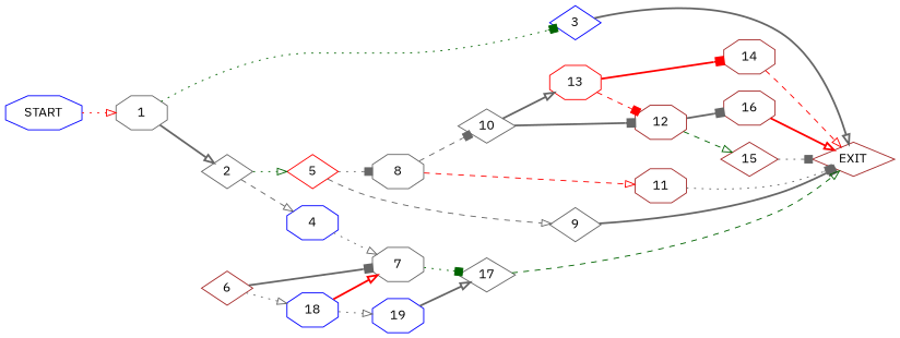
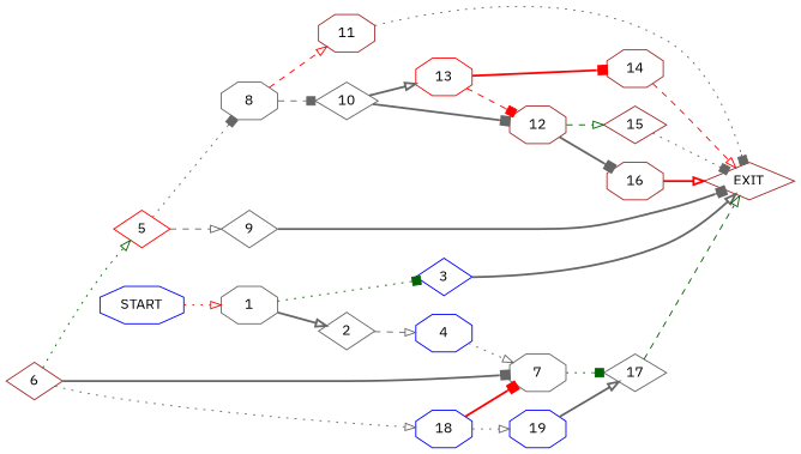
  digraph {
    fontname="IBM Plex Sans"
    rankdir=LR
    node [color=gray40 fontname="IBM Plex Sans" shape=octagon]
    edge [arrowhead=onormal color=gray40 fontname="IBM Plex Sans" style=bold]
    n1 [color=blue label=START]
    1
    2 [shape=diamond]
    3 [color=blue shape=diamond]
    n5 [color=brown label=EXIT shape=diamond]
    4 [color=blue]
    5 [color=red shape=diamond]
    7
    8
    9 [shape=diamond]
    6 [color=brown shape=diamond]
    18 [color=blue]
    17 [shape=diamond]
    10 [shape=diamond]
    11 [color=brown]
    19 [color=blue]
    12 [color=brown]
    13 [color=red]
    15 [color=brown shape=diamond]
    16 [color=brown]
    14 [color=brown]
    n1 -> 1 [color=red style=dotted]
    1 -> 2
    1 -> 3 [arrowhead=box color=darkgreen style=dotted]
    2 -> 4 [style=dashed]
-   2 -> 5 [color=darkgreen style=dotted]
+   6 -> 5 [color=darkgreen style=dotted]
    3 -> n5
    4 -> 7 [style=dotted]
    5 -> 8 [arrowhead=box style=dotted]
    5 -> 9 [style=dashed]
    7 -> 17 [arrowhead=box color=darkgreen style=dotted]
    8 -> 10 [arrowhead=box style=dashed]
    8 -> 11 [color=red style=dashed]
    9 -> n5 [arrowhead=box]
    6 -> 7 [arrowhead=box]
    6 -> 18 [style=dotted]
-   18 -> 7 [color=red]
+   18 -> 7 [arrowhead=box color=red]
    18 -> 19 [style=dotted]
    17 -> n5 [color=darkgreen style=dashed]
    10 -> 12 [arrowhead=box]
    10 -> 13
    11 -> n5 [arrowhead=box style=dotted]
    19 -> 17
    12 -> 15 [color=darkgreen style=dashed]
    12 -> 16 [arrowhead=box]
    13 -> 12 [arrowhead=box color=red style=dashed]
    13 -> 14 [arrowhead=box color=red]
    15 -> n5 [arrowhead=box style=dotted]
    16 -> n5 [color=red]
    14 -> n5 [color=red style=dashed]
  }
